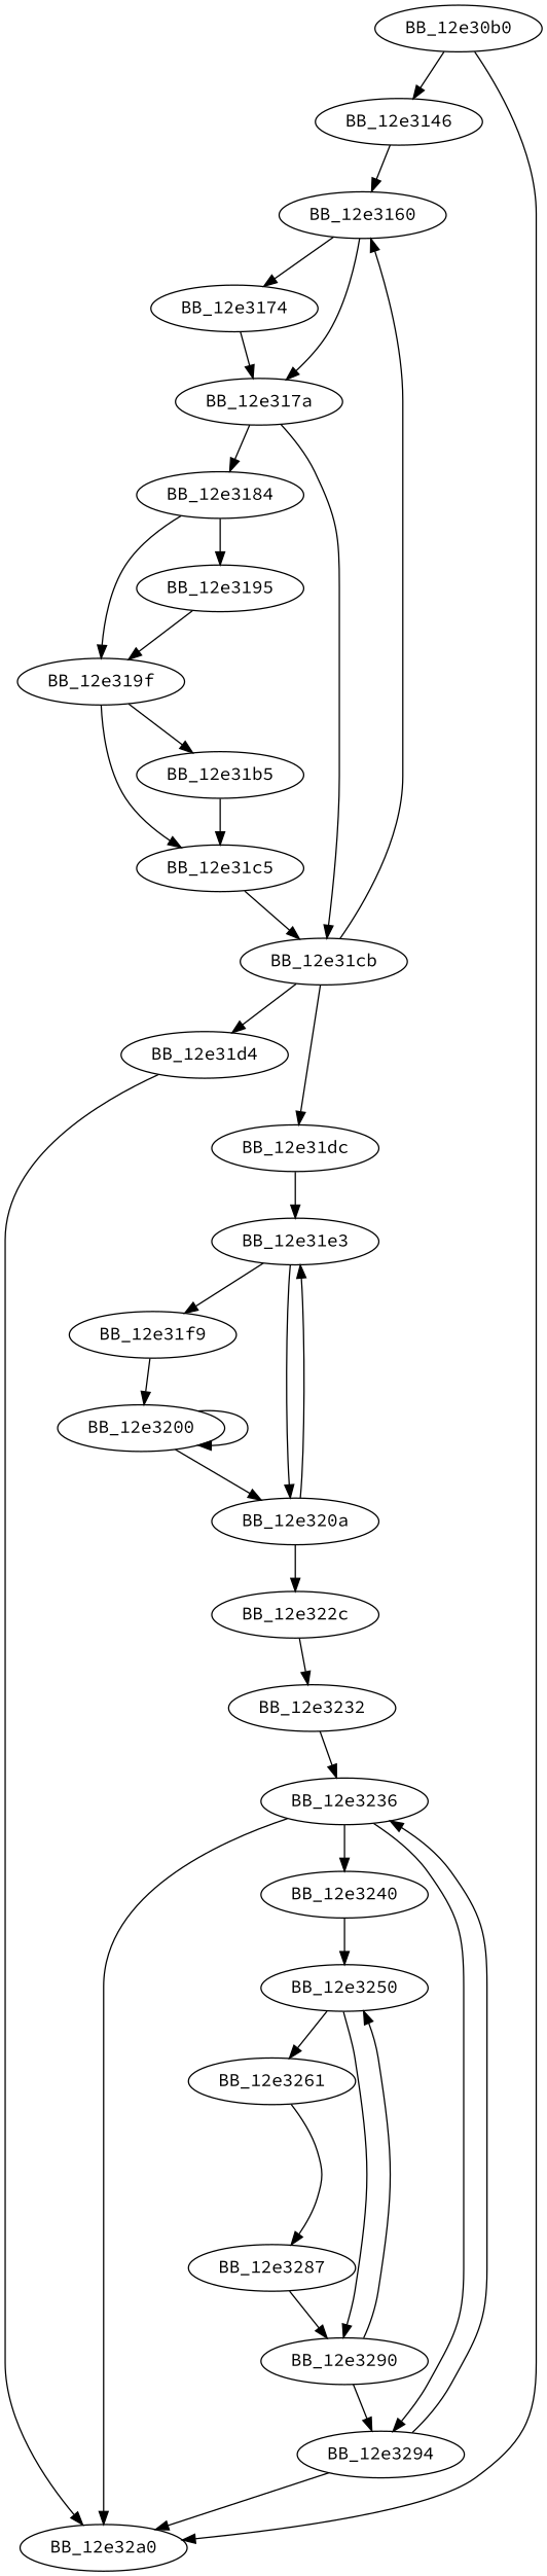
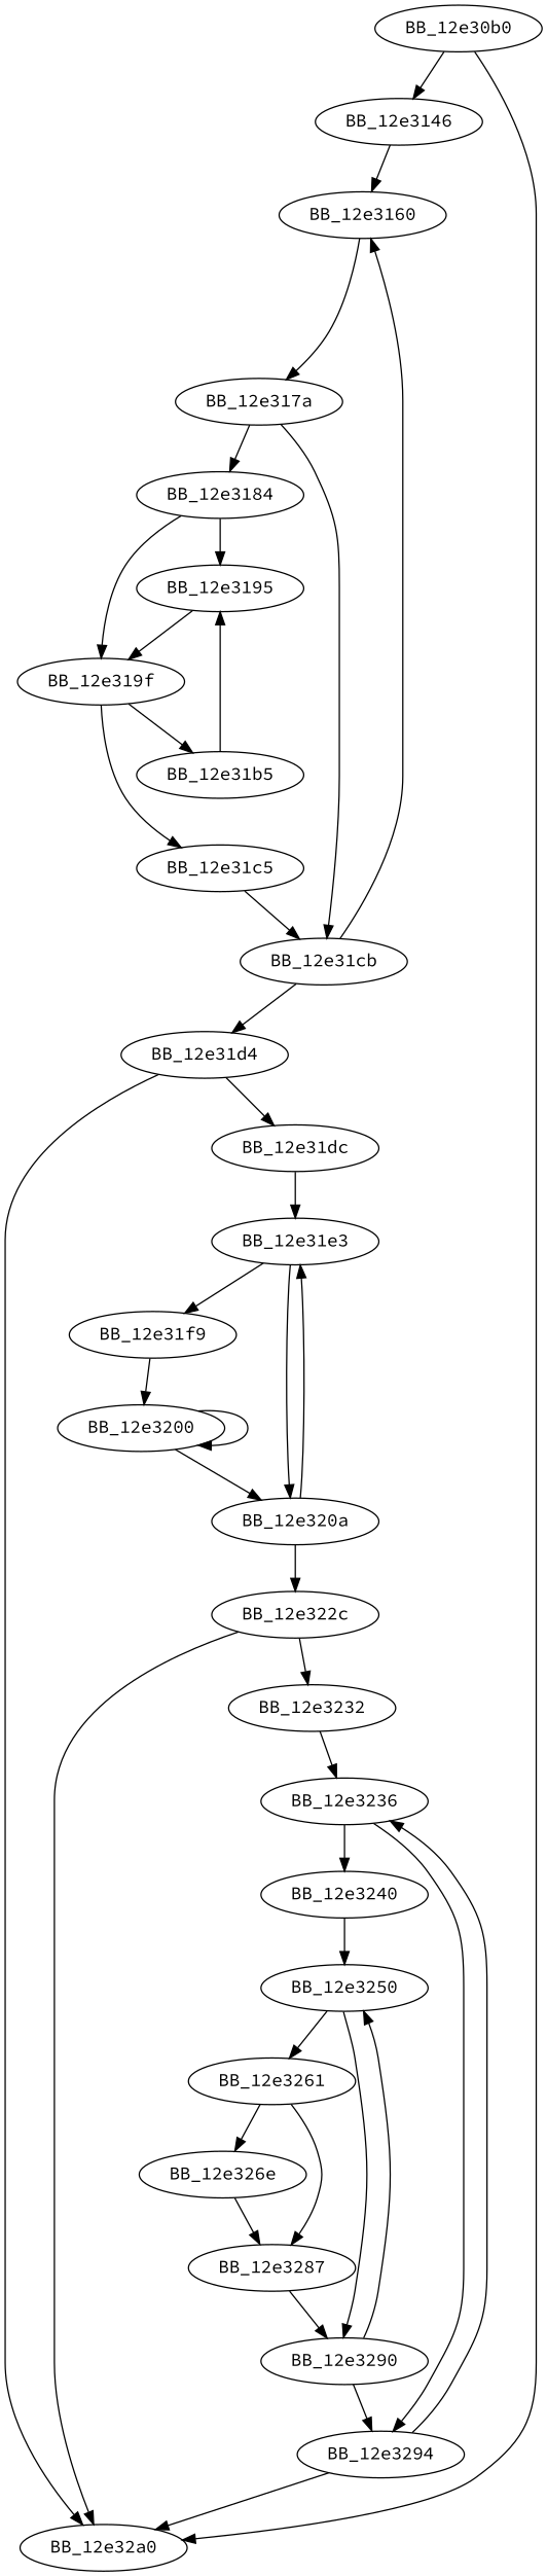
  digraph {
    fontname="Source Code Pro"
    node [fontname="Source Code Pro"]
    edge [fontname="Source Code Pro"]
    BB_12e30b0
    BB_12e3146
    BB_12e32a0
    BB_12e3160
-   BB_12e3174
    BB_12e317a
    BB_12e3184
    BB_12e31cb
    BB_12e3195
    BB_12e319f
    BB_12e31d4
    BB_12e31b5
    BB_12e31c5
    BB_12e31dc
    BB_12e31e3
    BB_12e31f9
    BB_12e320a
    BB_12e3200
    BB_12e322c
    n20 [label=BB_12e3232]
    BB_12e3236
    BB_12e3240
    BB_12e3294
    BB_12e3250
    BB_12e3261
    BB_12e3290
+   BB_12e326e
    BB_12e3287
    BB_12e30b0 -> BB_12e3146
    BB_12e30b0 -> BB_12e32a0
    BB_12e3146 -> BB_12e3160
-   BB_12e3160 -> BB_12e3174
    BB_12e3160 -> BB_12e317a
-   BB_12e3174 -> BB_12e317a
    BB_12e317a -> BB_12e3184
    BB_12e317a -> BB_12e31cb
    BB_12e3184 -> BB_12e3195
    BB_12e3184 -> BB_12e319f
    BB_12e31cb -> BB_12e3160
    BB_12e31cb -> BB_12e31d4
    BB_12e3195 -> BB_12e319f
    BB_12e319f -> BB_12e31b5
    BB_12e319f -> BB_12e31c5
    BB_12e31d4 -> BB_12e32a0
-   BB_12e31cb -> BB_12e31dc
-   BB_12e31b5 -> BB_12e31c5
+   BB_12e31d4 -> BB_12e31dc
+   BB_12e31b5 -> BB_12e3195
    BB_12e31c5 -> BB_12e31cb
    BB_12e31dc -> BB_12e31e3
    BB_12e31e3 -> BB_12e31f9
    BB_12e31e3 -> BB_12e320a
    BB_12e31f9 -> BB_12e3200
    BB_12e320a -> BB_12e31e3
    BB_12e320a -> BB_12e322c
    BB_12e3200 -> BB_12e320a
    BB_12e3200 -> BB_12e3200
-   BB_12e3236 -> BB_12e32a0
+   BB_12e322c -> BB_12e32a0
    BB_12e322c -> n20
    n20 -> BB_12e3236
    BB_12e3236 -> BB_12e3240
    BB_12e3236 -> BB_12e3294
    BB_12e3240 -> BB_12e3250
    BB_12e3294 -> BB_12e32a0
    BB_12e3294 -> BB_12e3236
    BB_12e3250 -> BB_12e3261
    BB_12e3250 -> BB_12e3290
+   BB_12e3261 -> BB_12e326e
    BB_12e3261 -> BB_12e3287
    BB_12e3290 -> BB_12e3294
    BB_12e3290 -> BB_12e3250
+   BB_12e326e -> BB_12e3287
    BB_12e3287 -> BB_12e3290
  }
